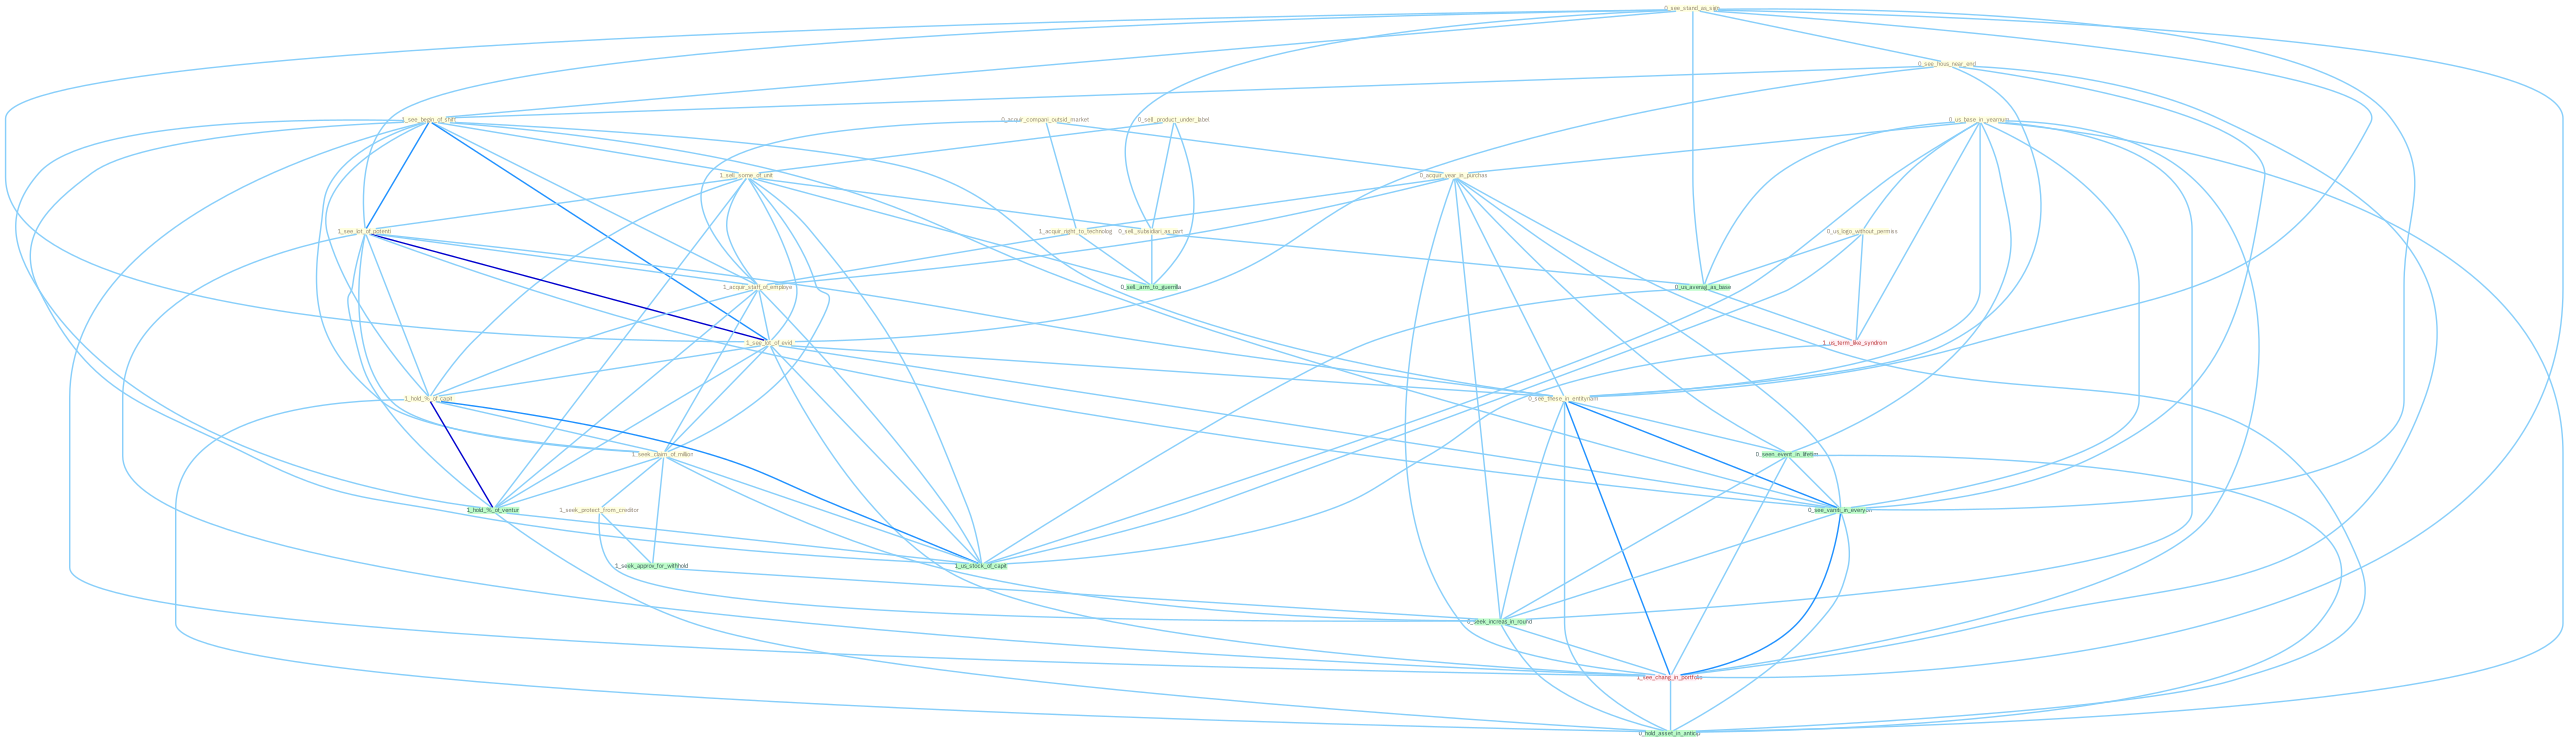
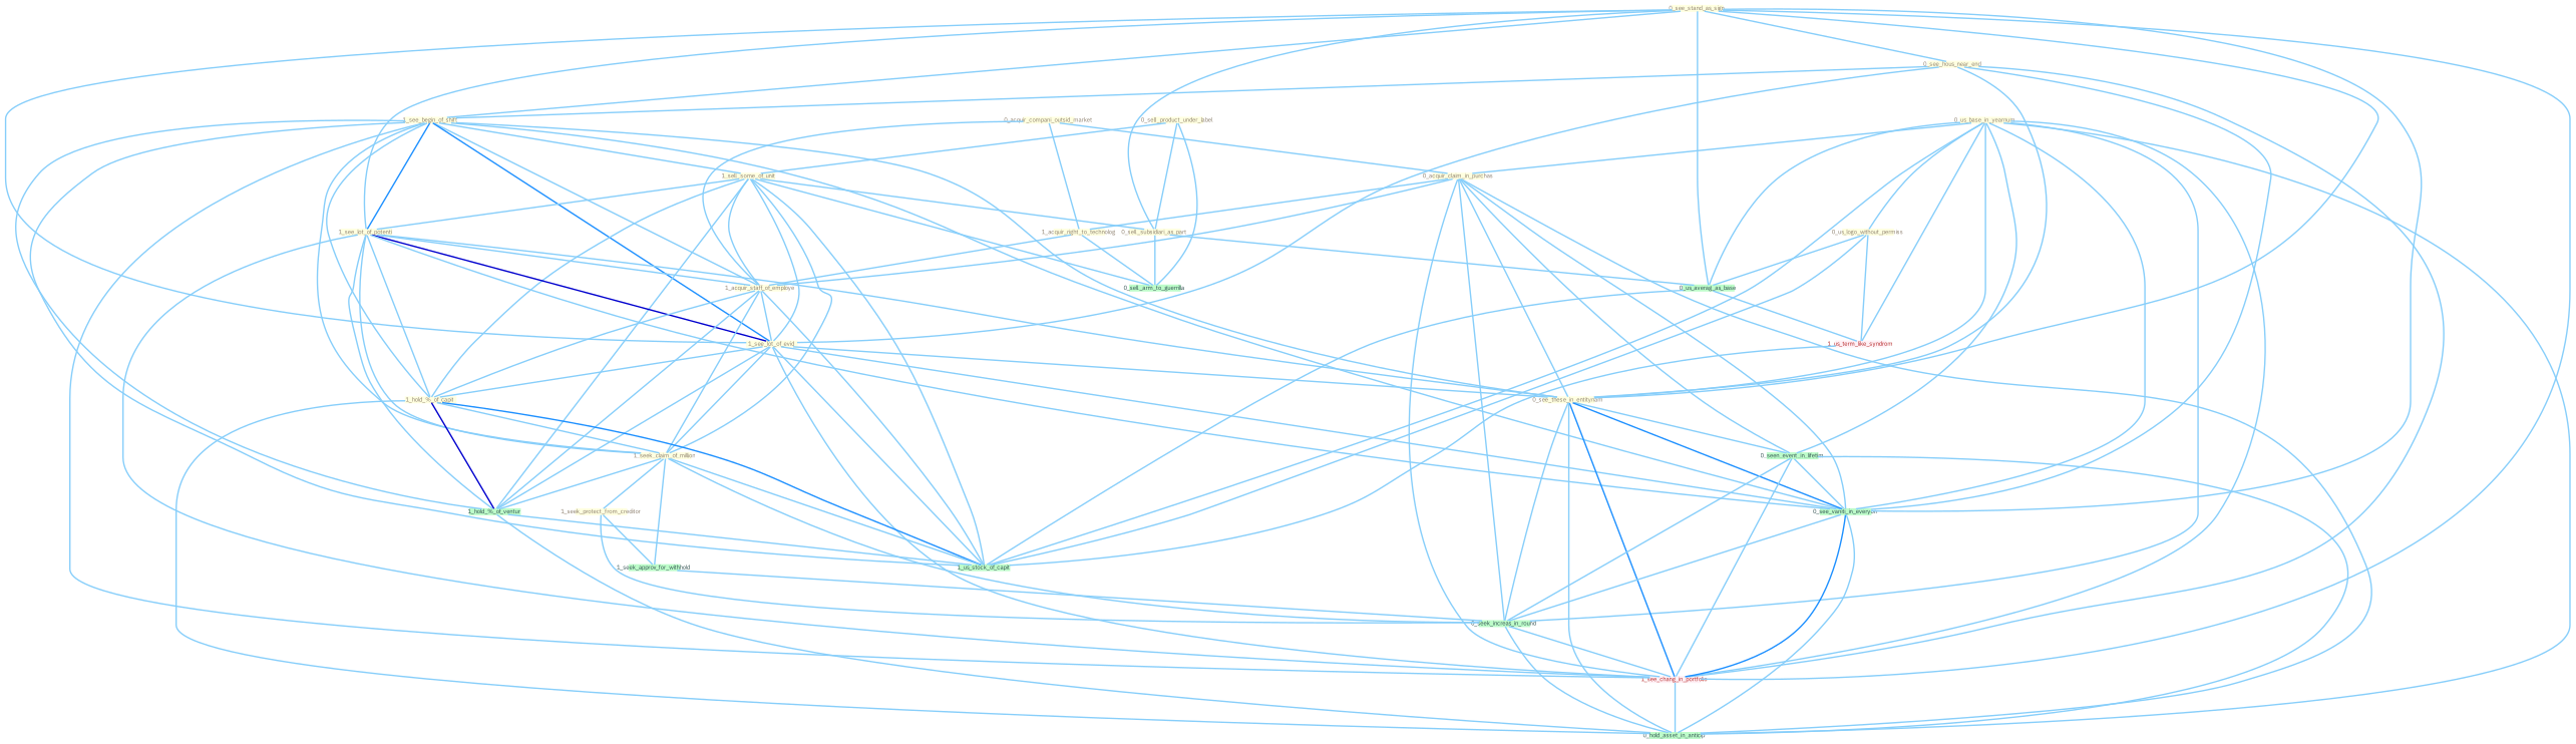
  graph {
    fontname="IBM Plex Sans"
    node [color="#ffffe0" fixedsize=true fontcolor="#8b7d6b" fontname="IBM Plex Sans" fontsize=4 shape=polygon style=filled]
    edge [color="#87cefa" fontname="IBM Plex Sans" w=1]
    "0_acquir_compani_outsid_market " [height=.06 width=.5]
    "0_us_base_in_yearnum " [height=.06 width=.5]
    "0_see_stand_as_sign " [height=.06 width=.5]
    "0_us_logo_without_permiss " [height=.06 width=.5]
    "0_see_hous_near_end " [height=.06 width=.5]
    "0_sell_product_under_label " [height=.06 width=.5]
-   "0_acquir_year_in_purchas " [height=.06 width=.5]
+   "0_acquir_year_in_purchas " [height=.06 width=.5 label="0_acquir_claim_in_purchas"]
    "1_acquir_right_to_technolog " [height=.06 width=.5]
    "1_see_begin_of_shift " [height=.06 width=.5]
    "1_sell_some_of_unit " [height=.06 width=.5]
    "1_see_lot_of_potenti " [height=.06 width=.5]
    "1_acquir_staff_of_employe " [height=.06 width=.5]
    "1_see_lot_of_evid " [height=.06 width=.5]
    "0_sell_subsidiari_as_part " [height=.06 width=.5]
    "1_hold_%_of_capit " [height=.06 width=.5]
    "0_see_these_in_entitynam " [height=.06 width=.5]
    "1_seek_claim_of_million " [height=.06 width=.5]
    "1_seek_protect_from_creditor " [height=.06 width=.5]
    "1_us_term_like_syndrom " [color="#fff0f5" fontcolor="#b22222" height=.06 width=.5]
    "1_see_chang_in_portfolio " [color="#fff0f5" fontcolor="#b22222" height=.06 width=.5]
    "0_seen_event_in_lifetim " [color="#BDFCC9" fontcolor="#2f4f4f" height=.06 width=.5]
    "0_us_averag_as_base " [color="#BDFCC9" fontcolor="#2f4f4f" height=.06 width=.5]
    "0_see_vaniti_in_everyon " [color="#BDFCC9" fontcolor="#2f4f4f" height=.06 width=.5]
    "0_seek_increas_in_round " [color="#BDFCC9" fontcolor="#2f4f4f" height=.06 width=.5]
    "1_us_stock_of_capit " [color="#BDFCC9" fontcolor="#2f4f4f" height=.06 width=.5]
    "0_hold_asset_in_anticip " [color="#BDFCC9" fontcolor="#2f4f4f" height=.06 width=.5]
    "0_sell_arm_to_guerrilla " [color="#BDFCC9" fontcolor="#2f4f4f" height=.06 width=.5]
    "1_hold_%_of_ventur " [color="#BDFCC9" fontcolor="#2f4f4f" height=.06 width=.5]
    "1_seek_approv_for_withhold " [color="#BDFCC9" fontcolor="#2f4f4f" height=.06 width=.5]
    subgraph sub_1 {
      "0_acquir_compani_outsid_market "
      "0_us_base_in_yearnum "
      "0_see_stand_as_sign "
      "0_us_logo_without_permiss "
      "0_see_hous_near_end "
      "0_sell_product_under_label "
      "0_acquir_year_in_purchas "
      "1_acquir_right_to_technolog "
      "1_see_begin_of_shift "
      "1_sell_some_of_unit "
      "1_see_lot_of_potenti "
      "1_acquir_staff_of_employe "
      "1_see_lot_of_evid "
      "0_sell_subsidiari_as_part "
      "1_hold_%_of_capit "
      "0_see_these_in_entitynam "
      "1_seek_claim_of_million "
      "1_seek_protect_from_creditor "
    }
    subgraph sub_2 {
      "1_us_term_like_syndrom "
      "1_see_chang_in_portfolio "
    }
    "0_acquir_compani_outsid_market " -- "0_acquir_year_in_purchas "
    "0_acquir_compani_outsid_market " -- "1_acquir_right_to_technolog "
    "0_acquir_compani_outsid_market " -- "1_acquir_staff_of_employe "
    "0_us_base_in_yearnum " -- "0_us_logo_without_permiss "
    "0_us_base_in_yearnum " -- "0_acquir_year_in_purchas "
    "0_us_base_in_yearnum " -- "0_see_these_in_entitynam "
    "0_us_base_in_yearnum " -- "1_us_term_like_syndrom "
    "0_us_base_in_yearnum " -- "1_see_chang_in_portfolio "
    "0_us_base_in_yearnum " -- "0_seen_event_in_lifetim "
    "0_us_base_in_yearnum " -- "0_us_averag_as_base "
    "0_us_base_in_yearnum " -- "0_see_vaniti_in_everyon "
    "0_us_base_in_yearnum " -- "0_seek_increas_in_round "
    "0_us_base_in_yearnum " -- "1_us_stock_of_capit "
    "0_us_base_in_yearnum " -- "0_hold_asset_in_anticip "
    "0_see_stand_as_sign " -- "0_see_hous_near_end "
    "0_see_stand_as_sign " -- "1_see_begin_of_shift "
    "0_see_stand_as_sign " -- "1_see_lot_of_potenti "
    "0_see_stand_as_sign " -- "1_see_lot_of_evid "
    "0_see_stand_as_sign " -- "0_sell_subsidiari_as_part "
    "0_see_stand_as_sign " -- "0_see_these_in_entitynam "
    "0_see_stand_as_sign " -- "1_see_chang_in_portfolio "
    "0_see_stand_as_sign " -- "0_us_averag_as_base "
    "0_see_stand_as_sign " -- "0_see_vaniti_in_everyon "
    "0_us_logo_without_permiss " -- "1_us_term_like_syndrom "
    "0_us_logo_without_permiss " -- "0_us_averag_as_base "
    "0_us_logo_without_permiss " -- "1_us_stock_of_capit "
    "0_see_hous_near_end " -- "1_see_begin_of_shift "
    "0_see_hous_near_end " -- "1_see_lot_of_evid "
    "0_see_hous_near_end " -- "0_see_these_in_entitynam "
    "0_see_hous_near_end " -- "1_see_chang_in_portfolio "
    "0_see_hous_near_end " -- "0_see_vaniti_in_everyon "
    "0_sell_product_under_label " -- "1_sell_some_of_unit "
    "0_sell_product_under_label " -- "0_sell_subsidiari_as_part "
    "0_sell_product_under_label " -- "0_sell_arm_to_guerrilla "
    "0_acquir_year_in_purchas " -- "1_acquir_right_to_technolog "
    "0_acquir_year_in_purchas " -- "1_acquir_staff_of_employe "
    "0_acquir_year_in_purchas " -- "0_see_these_in_entitynam "
    "0_acquir_year_in_purchas " -- "1_see_chang_in_portfolio "
    "0_acquir_year_in_purchas " -- "0_seen_event_in_lifetim "
    "0_acquir_year_in_purchas " -- "0_see_vaniti_in_everyon "
    "0_acquir_year_in_purchas " -- "0_seek_increas_in_round "
    "0_acquir_year_in_purchas " -- "0_hold_asset_in_anticip "
    "1_acquir_right_to_technolog " -- "1_acquir_staff_of_employe "
    "1_acquir_right_to_technolog " -- "0_sell_arm_to_guerrilla "
    "1_see_begin_of_shift " -- "1_sell_some_of_unit "
    "1_see_begin_of_shift " -- "1_see_lot_of_potenti " [color="#1e90ff" w=2]
    "1_see_begin_of_shift " -- "1_acquir_staff_of_employe "
    "1_see_begin_of_shift " -- "1_see_lot_of_evid " [color="#1e90ff" w=2]
    "1_see_begin_of_shift " -- "1_hold_%_of_capit "
    "1_see_begin_of_shift " -- "0_see_these_in_entitynam "
    "1_see_begin_of_shift " -- "1_seek_claim_of_million "
    "1_see_begin_of_shift " -- "1_see_chang_in_portfolio "
    "1_see_begin_of_shift " -- "0_see_vaniti_in_everyon "
    "1_see_begin_of_shift " -- "1_us_stock_of_capit "
    "1_see_begin_of_shift " -- "1_hold_%_of_ventur "
    "1_sell_some_of_unit " -- "1_see_lot_of_potenti "
    "1_sell_some_of_unit " -- "1_acquir_staff_of_employe "
    "1_sell_some_of_unit " -- "1_see_lot_of_evid "
    "1_sell_some_of_unit " -- "0_sell_subsidiari_as_part "
    "1_sell_some_of_unit " -- "1_hold_%_of_capit "
    "1_sell_some_of_unit " -- "1_seek_claim_of_million "
    "1_sell_some_of_unit " -- "1_us_stock_of_capit "
    "1_sell_some_of_unit " -- "0_sell_arm_to_guerrilla "
    "1_sell_some_of_unit " -- "1_hold_%_of_ventur "
    "1_see_lot_of_potenti " -- "1_acquir_staff_of_employe "
    "1_see_lot_of_potenti " -- "1_see_lot_of_evid " [color="#0000cd" w=3]
    "1_see_lot_of_potenti " -- "1_hold_%_of_capit "
    "1_see_lot_of_potenti " -- "0_see_these_in_entitynam "
    "1_see_lot_of_potenti " -- "1_seek_claim_of_million "
    "1_see_lot_of_potenti " -- "1_see_chang_in_portfolio "
    "1_see_lot_of_potenti " -- "0_see_vaniti_in_everyon "
    "1_see_lot_of_potenti " -- "1_hold_%_of_ventur "
    "1_acquir_staff_of_employe " -- "1_see_lot_of_evid "
    "1_acquir_staff_of_employe " -- "1_hold_%_of_capit "
    "1_acquir_staff_of_employe " -- "1_seek_claim_of_million "
    "1_acquir_staff_of_employe " -- "1_us_stock_of_capit "
    "1_acquir_staff_of_employe " -- "1_hold_%_of_ventur "
    "1_see_lot_of_evid " -- "1_hold_%_of_capit "
    "1_see_lot_of_evid " -- "0_see_these_in_entitynam "
    "1_see_lot_of_evid " -- "1_seek_claim_of_million "
    "1_see_lot_of_evid " -- "1_see_chang_in_portfolio "
    "1_see_lot_of_evid " -- "0_see_vaniti_in_everyon "
    "1_see_lot_of_evid " -- "1_us_stock_of_capit "
    "1_see_lot_of_evid " -- "1_hold_%_of_ventur "
    "0_sell_subsidiari_as_part " -- "0_us_averag_as_base "
    "0_sell_subsidiari_as_part " -- "0_sell_arm_to_guerrilla "
    "1_hold_%_of_capit " -- "1_seek_claim_of_million "
    "1_hold_%_of_capit " -- "1_us_stock_of_capit " [color="#1e90ff" w=2]
    "1_hold_%_of_capit " -- "0_hold_asset_in_anticip "
    "1_hold_%_of_capit " -- "1_hold_%_of_ventur " [color="#0000cd" w=3]
    "0_see_these_in_entitynam " -- "1_see_chang_in_portfolio " [color="#1e90ff" w=2]
    "0_see_these_in_entitynam " -- "0_seen_event_in_lifetim "
    "0_see_these_in_entitynam " -- "0_see_vaniti_in_everyon " [color="#1e90ff" w=2]
    "0_see_these_in_entitynam " -- "0_seek_increas_in_round "
    "0_see_these_in_entitynam " -- "0_hold_asset_in_anticip "
    "1_seek_claim_of_million " -- "1_seek_protect_from_creditor "
    "1_seek_claim_of_million " -- "0_seek_increas_in_round "
    "1_seek_claim_of_million " -- "1_us_stock_of_capit "
    "1_seek_claim_of_million " -- "1_hold_%_of_ventur "
    "1_seek_claim_of_million " -- "1_seek_approv_for_withhold "
    "1_seek_protect_from_creditor " -- "0_seek_increas_in_round "
    "1_seek_protect_from_creditor " -- "1_seek_approv_for_withhold "
    "1_us_term_like_syndrom " -- "1_us_stock_of_capit "
    "1_see_chang_in_portfolio " -- "0_hold_asset_in_anticip "
    "0_seen_event_in_lifetim " -- "1_see_chang_in_portfolio "
    "0_seen_event_in_lifetim " -- "0_see_vaniti_in_everyon "
    "0_seen_event_in_lifetim " -- "0_seek_increas_in_round "
    "0_seen_event_in_lifetim " -- "0_hold_asset_in_anticip "
    "0_us_averag_as_base " -- "1_us_term_like_syndrom "
    "0_us_averag_as_base " -- "1_us_stock_of_capit "
    "0_see_vaniti_in_everyon " -- "1_see_chang_in_portfolio " [color="#1e90ff" w=2]
    "0_see_vaniti_in_everyon " -- "0_seek_increas_in_round "
    "0_see_vaniti_in_everyon " -- "0_hold_asset_in_anticip "
    "0_seek_increas_in_round " -- "1_see_chang_in_portfolio "
    "0_seek_increas_in_round " -- "0_hold_asset_in_anticip "
    "1_hold_%_of_ventur " -- "1_us_stock_of_capit "
    "1_hold_%_of_ventur " -- "0_hold_asset_in_anticip "
    "1_seek_approv_for_withhold " -- "0_seek_increas_in_round "
  }
